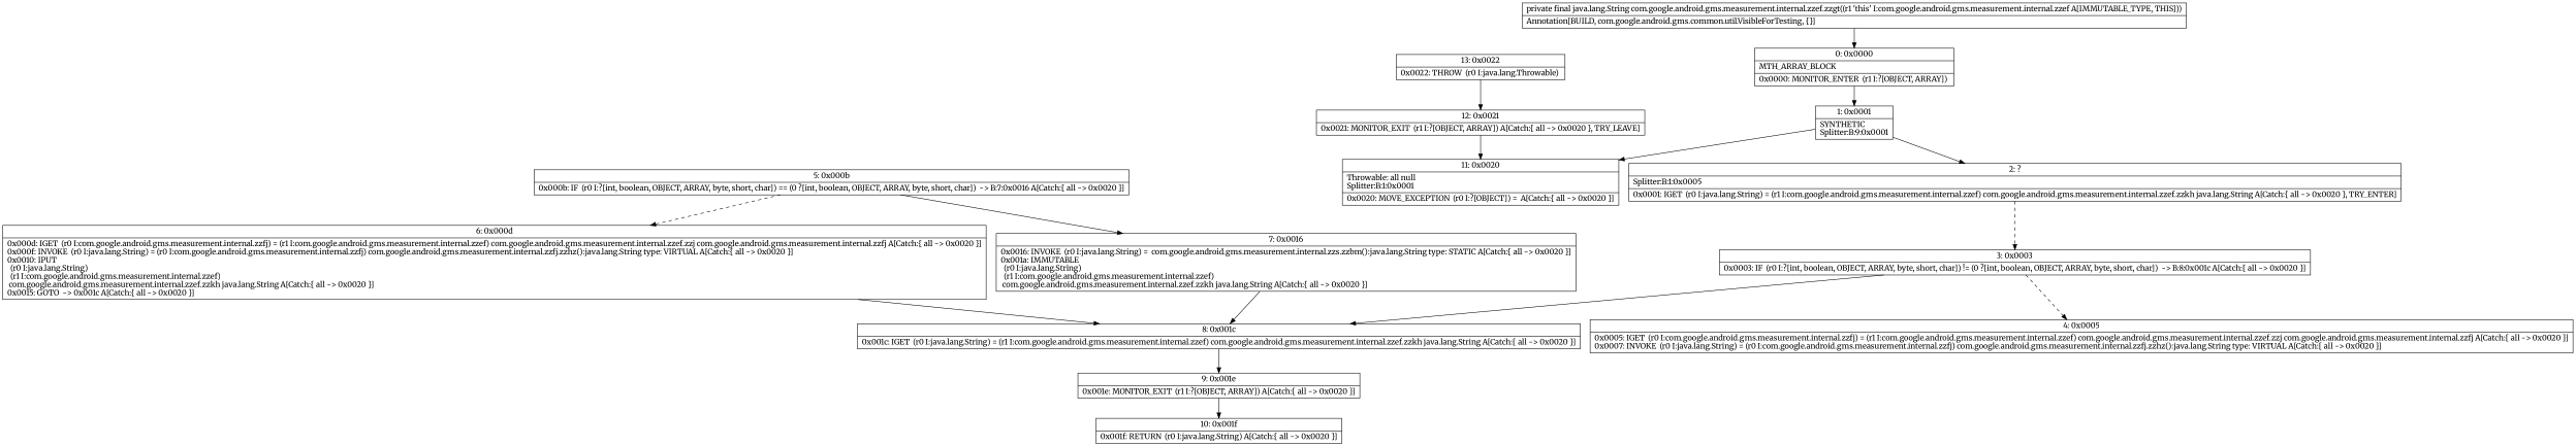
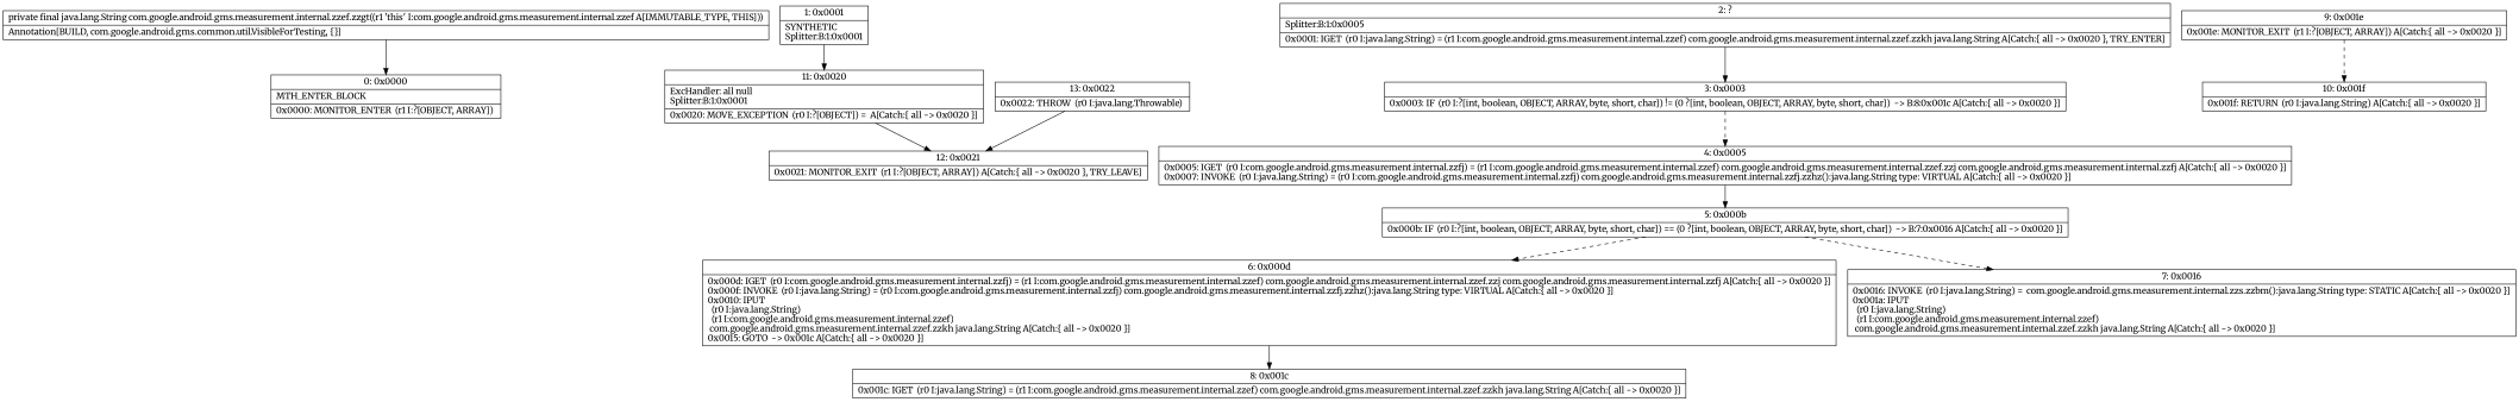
  digraph {
    fontname=Merriweather
    node [fontname=Merriweather shape=record]
    edge [fontname=Merriweather]
-   n1 [label="{0\:\ 0x0000|MTH_ARRAY_BLOCK\l|0x0000: MONITOR_ENTER  (r1 I:?[OBJECT, ARRAY]) \l}"]
-   n2 [label="{1\:\ 0x0001|SYNTHETIC\lSplitter:B:9:0x0001\l}"]
+   n1 [label="{0\:\ 0x0000|MTH_ENTER_BLOCK\l|0x0000: MONITOR_ENTER  (r1 I:?[OBJECT, ARRAY]) \l}"]
+   n2 [label="{1\:\ 0x0001|SYNTHETIC\lSplitter:B:1:0x0001\l}"]
    n3 [label="{2\:\ ?|Splitter:B:1:0x0005\l|0x0001: IGET  (r0 I:java.lang.String) = (r1 I:com.google.android.gms.measurement.internal.zzef) com.google.android.gms.measurement.internal.zzef.zzkh java.lang.String A[Catch:\{ all \-\> 0x0020 \}, TRY_ENTER]\l}"]
-   n4 [label="{11\:\ 0x0020|Throwable: all null\lSplitter:B:1:0x0001\l|0x0020: MOVE_EXCEPTION  (r0 I:?[OBJECT]) =  A[Catch:\{ all \-\> 0x0020 \}]\l}"]
+   n4 [label="{11\:\ 0x0020|ExcHandler: all null\lSplitter:B:1:0x0001\l|0x0020: MOVE_EXCEPTION  (r0 I:?[OBJECT]) =  A[Catch:\{ all \-\> 0x0020 \}]\l}"]
    n5 [label="{3\:\ 0x0003|0x0003: IF  (r0 I:?[int, boolean, OBJECT, ARRAY, byte, short, char]) != (0 ?[int, boolean, OBJECT, ARRAY, byte, short, char])  \-\> B:8:0x001c A[Catch:\{ all \-\> 0x0020 \}]\l}"]
    n6 [label="{12\:\ 0x0021|0x0021: MONITOR_EXIT  (r1 I:?[OBJECT, ARRAY]) A[Catch:\{ all \-\> 0x0020 \}, TRY_LEAVE]\l}"]
    n7 [label="{4\:\ 0x0005|0x0005: IGET  (r0 I:com.google.android.gms.measurement.internal.zzfj) = (r1 I:com.google.android.gms.measurement.internal.zzef) com.google.android.gms.measurement.internal.zzef.zzj com.google.android.gms.measurement.internal.zzfj A[Catch:\{ all \-\> 0x0020 \}]\l0x0007: INVOKE  (r0 I:java.lang.String) = (r0 I:com.google.android.gms.measurement.internal.zzfj) com.google.android.gms.measurement.internal.zzfj.zzhz():java.lang.String type: VIRTUAL A[Catch:\{ all \-\> 0x0020 \}]\l}"]
    n8 [label="{8\:\ 0x001c|0x001c: IGET  (r0 I:java.lang.String) = (r1 I:com.google.android.gms.measurement.internal.zzef) com.google.android.gms.measurement.internal.zzef.zzkh java.lang.String A[Catch:\{ all \-\> 0x0020 \}]\l}"]
    n9 [label="{5\:\ 0x000b|0x000b: IF  (r0 I:?[int, boolean, OBJECT, ARRAY, byte, short, char]) == (0 ?[int, boolean, OBJECT, ARRAY, byte, short, char])  \-\> B:7:0x0016 A[Catch:\{ all \-\> 0x0020 \}]\l}"]
    n10 [label="{9\:\ 0x001e|0x001e: MONITOR_EXIT  (r1 I:?[OBJECT, ARRAY]) A[Catch:\{ all \-\> 0x0020 \}]\l}"]
    n11 [label="{6\:\ 0x000d|0x000d: IGET  (r0 I:com.google.android.gms.measurement.internal.zzfj) = (r1 I:com.google.android.gms.measurement.internal.zzef) com.google.android.gms.measurement.internal.zzef.zzj com.google.android.gms.measurement.internal.zzfj A[Catch:\{ all \-\> 0x0020 \}]\l0x000f: INVOKE  (r0 I:java.lang.String) = (r0 I:com.google.android.gms.measurement.internal.zzfj) com.google.android.gms.measurement.internal.zzfj.zzhz():java.lang.String type: VIRTUAL A[Catch:\{ all \-\> 0x0020 \}]\l0x0010: IPUT  \l  (r0 I:java.lang.String)\l  (r1 I:com.google.android.gms.measurement.internal.zzef)\l com.google.android.gms.measurement.internal.zzef.zzkh java.lang.String A[Catch:\{ all \-\> 0x0020 \}]\l0x0015: GOTO  \-\> 0x001c A[Catch:\{ all \-\> 0x0020 \}]\l}"]
-   n12 [label="{7\:\ 0x0016|0x0016: INVOKE  (r0 I:java.lang.String) =  com.google.android.gms.measurement.internal.zzs.zzbm():java.lang.String type: STATIC A[Catch:\{ all \-\> 0x0020 \}]\l0x001a: IMMUTABLE  \l  (r0 I:java.lang.String)\l  (r1 I:com.google.android.gms.measurement.internal.zzef)\l com.google.android.gms.measurement.internal.zzef.zzkh java.lang.String A[Catch:\{ all \-\> 0x0020 \}]\l}"]
+   n12 [label="{7\:\ 0x0016|0x0016: INVOKE  (r0 I:java.lang.String) =  com.google.android.gms.measurement.internal.zzs.zzbm():java.lang.String type: STATIC A[Catch:\{ all \-\> 0x0020 \}]\l0x001a: IPUT  \l  (r0 I:java.lang.String)\l  (r1 I:com.google.android.gms.measurement.internal.zzef)\l com.google.android.gms.measurement.internal.zzef.zzkh java.lang.String A[Catch:\{ all \-\> 0x0020 \}]\l}"]
    n13 [label="{10\:\ 0x001f|0x001f: RETURN  (r0 I:java.lang.String) A[Catch:\{ all \-\> 0x0020 \}]\l}"]
    n14 [label="{13\:\ 0x0022|0x0022: THROW  (r0 I:java.lang.Throwable) \l}"]
    n15 [label="{private final java.lang.String com.google.android.gms.measurement.internal.zzef.zzgt((r1 'this' I:com.google.android.gms.measurement.internal.zzef A[IMMUTABLE_TYPE, THIS]))  | Annotation[BUILD, com.google.android.gms.common.util.VisibleForTesting, \{\}]\l}"]
-   n1 -> n2
-   n2 -> n3
    n2 -> n4
-   n3 -> n5 [style=dashed]
-   n6 -> n4
+   n3 -> n5
+   n4 -> n6
    n5 -> n7 [style=dashed]
-   n5 -> n8
-   n8 -> n10
+   n7 -> n9
    n9 -> n11 [style=dashed]
-   n9 -> n12
-   n10 -> n13
+   n9 -> n12 [style=dashed]
+   n10 -> n13 [style=dashed]
    n11 -> n8
-   n12 -> n8
    n14 -> n6
    n15 -> n1
  }
